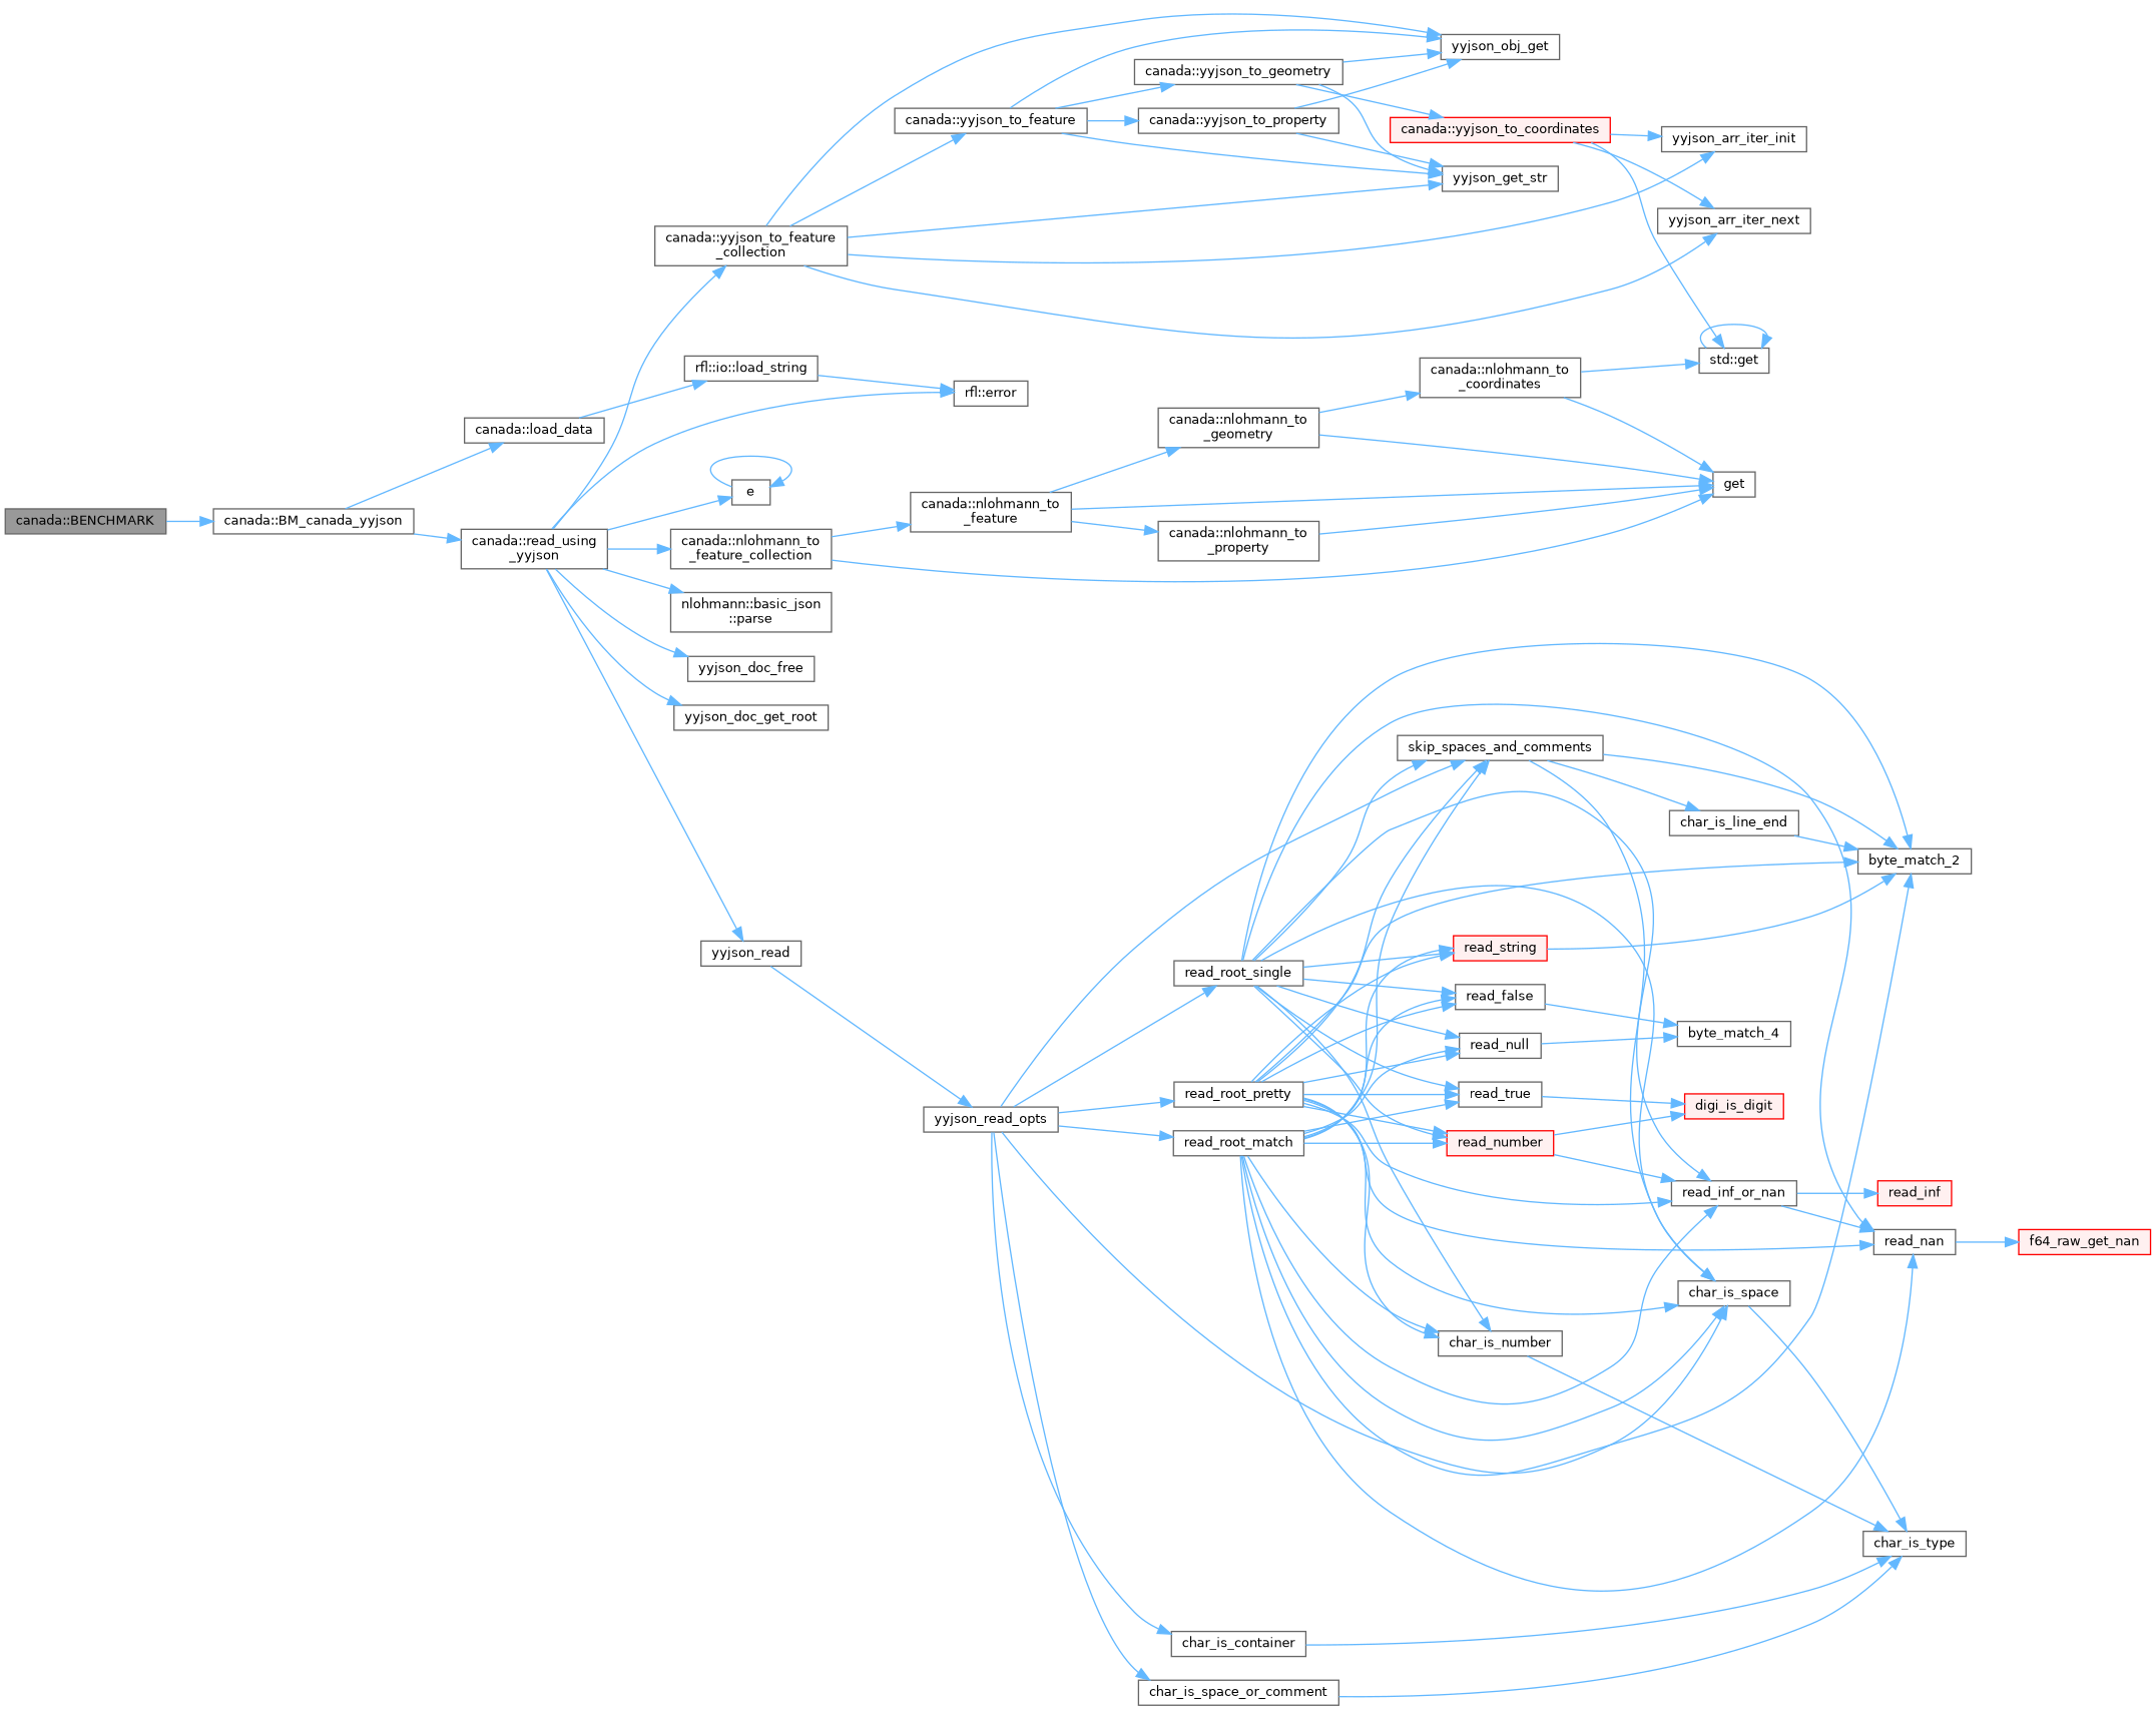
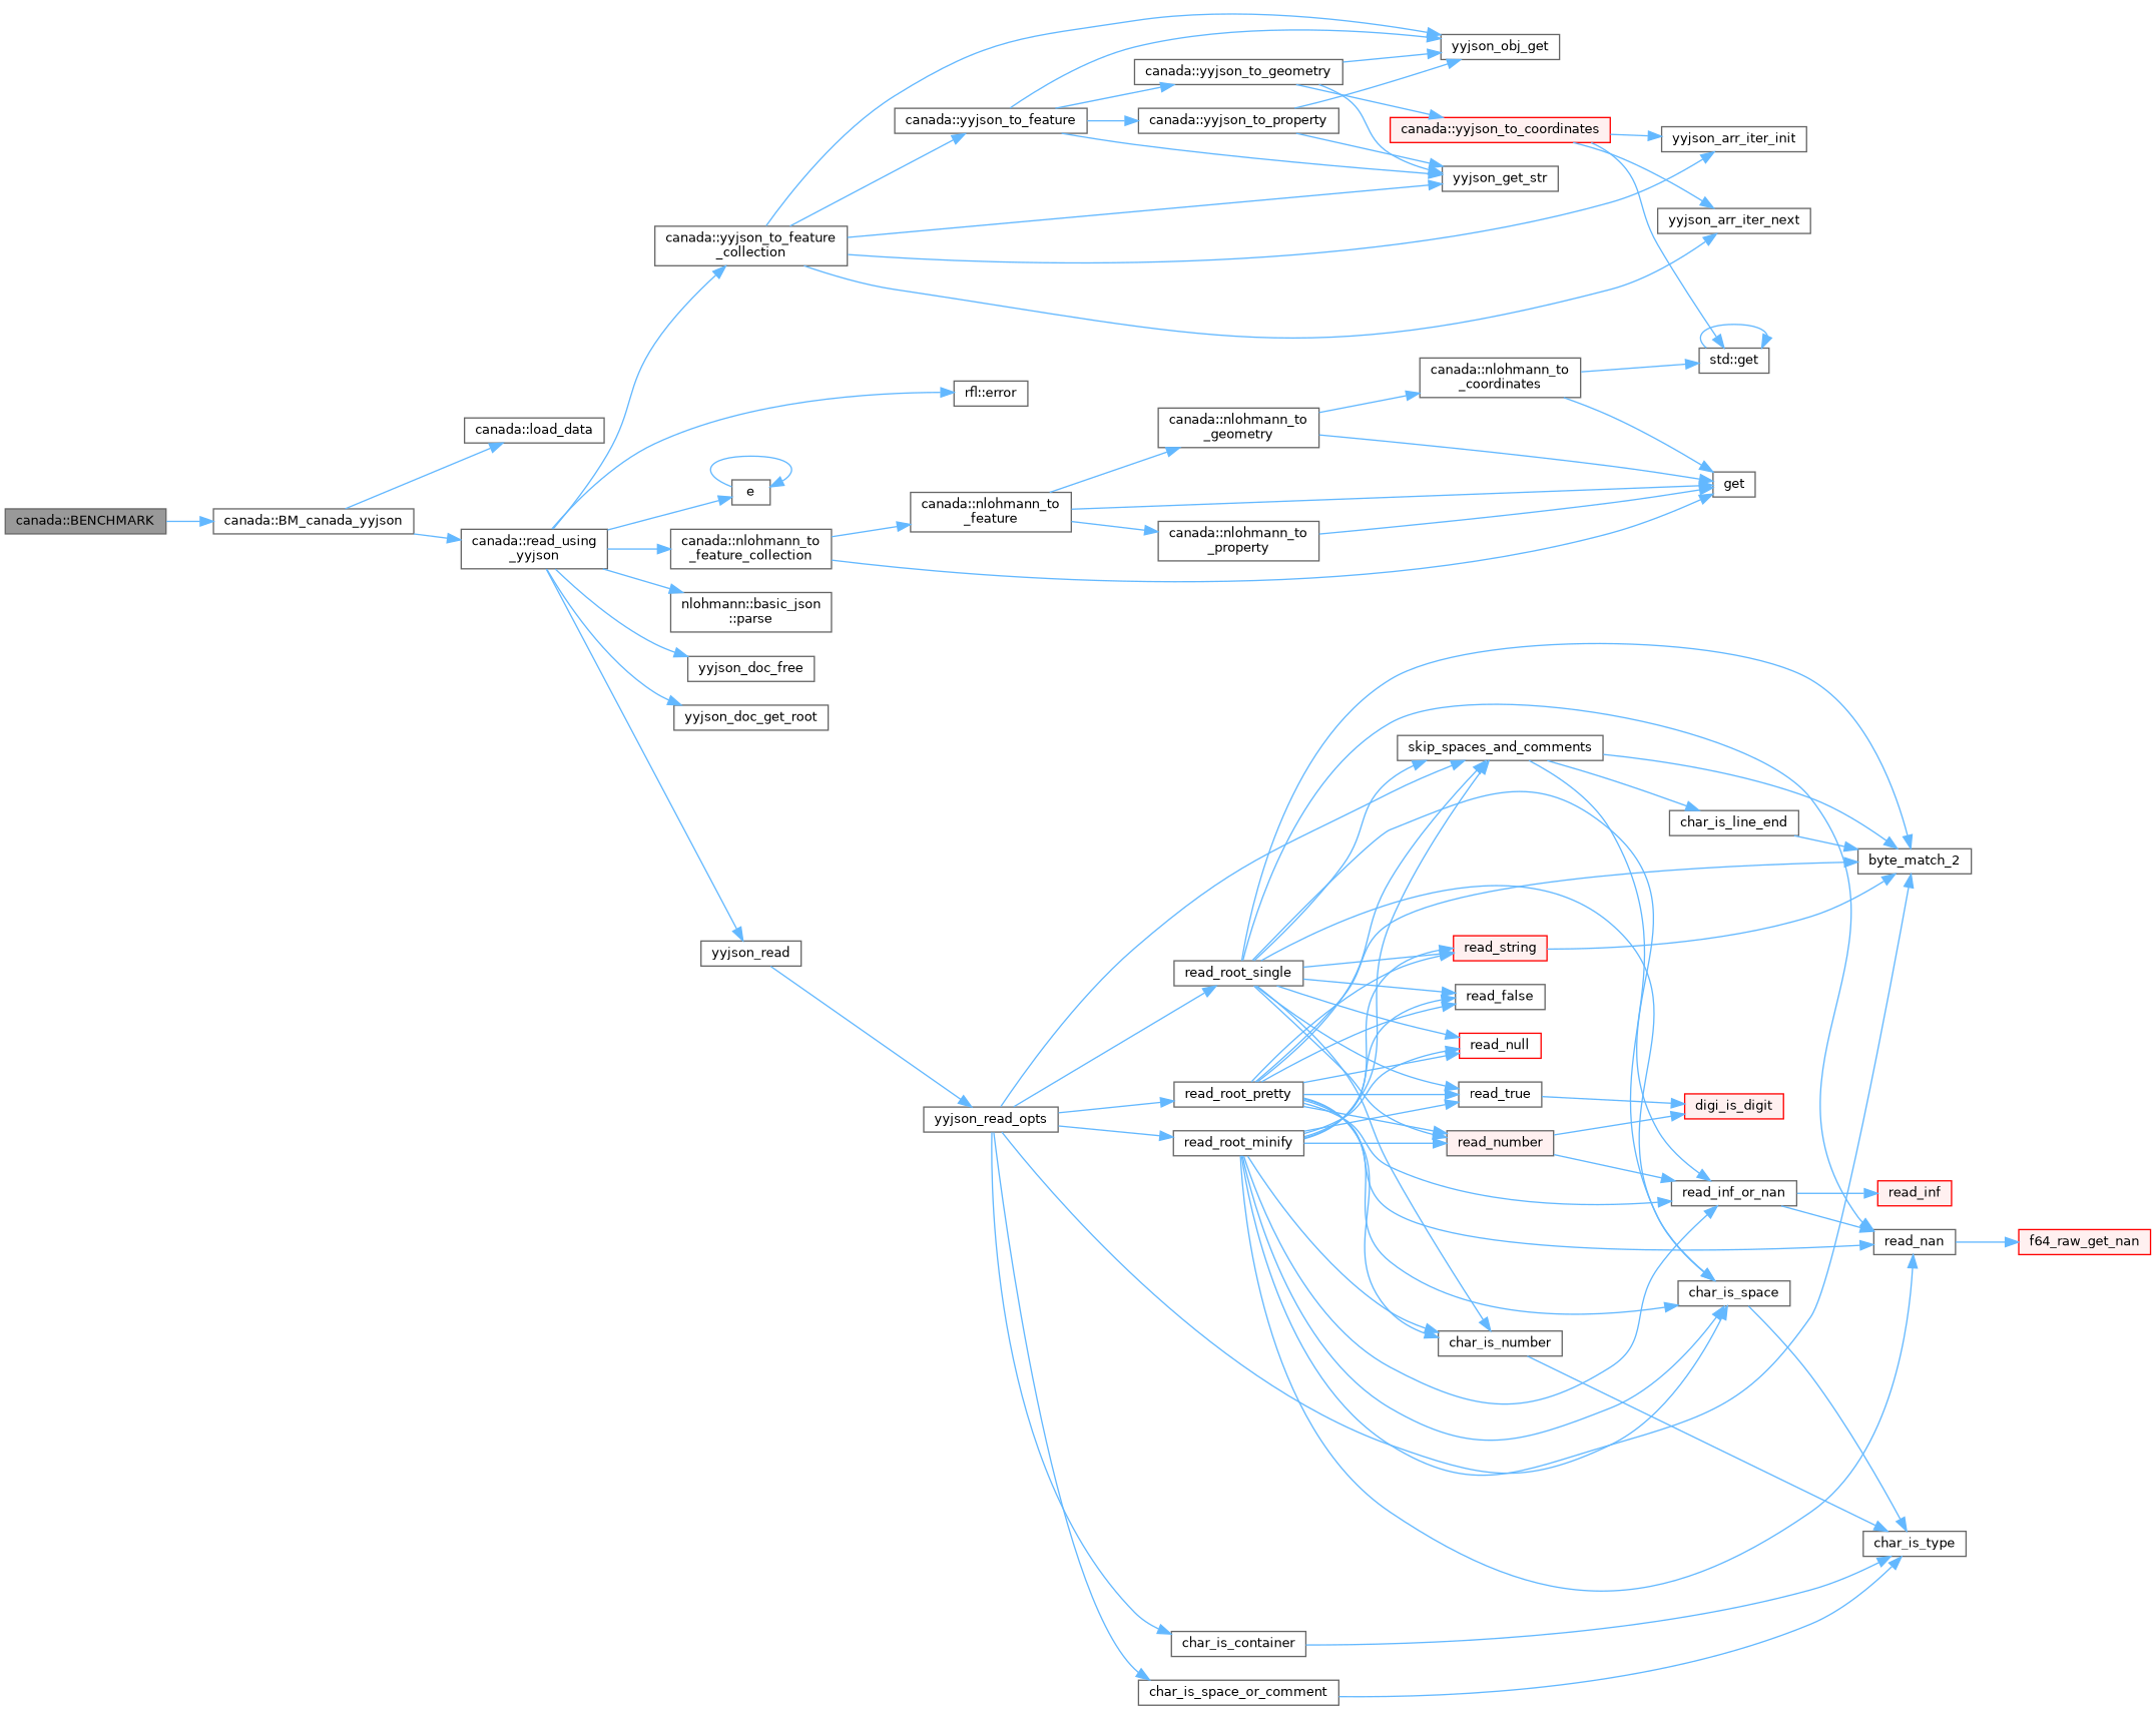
  digraph {
    rankdir=LR
    node [color=grey40 fillcolor=white fontname=Helvetica fontsize=10 shape=box style=filled]
    edge [color=steelblue1 fontname=Helvetica fontsize=10 labelfontname=Helvetica labelfontsize=10 style=solid]
    n1 [color=gray40 fillcolor=grey60 fontcolor=black height=0.2 label="canada::BENCHMARK" width=0.4]
    n2 [height=0.2 label="canada::BM_canada_yyjson" width=0.4]
    n3 [height=0.2 label="canada::load_data" width=0.4]
    n4 [height=0.2 label="canada::read_using\l_yyjson" width=0.4]
-   n5 [height=0.2 label="rfl::io::load_string" width=0.4]
    n6 [height=0.2 label="rfl::error" width=0.4]
    n7 [height=0.2 label=e width=0.4]
    n8 [height=0.2 label="canada::nlohmann_to\l_feature_collection" width=0.4]
    n9 [height=0.2 label="nlohmann::basic_json\l::parse" width=0.4]
    n10 [height=0.2 label=yyjson_doc_free width=0.4]
    n11 [height=0.2 label=yyjson_doc_get_root width=0.4]
    n12 [height=0.2 label=yyjson_read width=0.4]
    n13 [height=0.2 label="canada::yyjson_to_feature\l_collection" width=0.4]
    n14 [height=0.2 label=get width=0.4]
    n15 [height=0.2 label="canada::nlohmann_to\l_feature" width=0.4]
    n16 [height=0.2 label=yyjson_read_opts width=0.4]
    n17 [height=0.2 label=yyjson_arr_iter_init width=0.4]
    n18 [height=0.2 label=yyjson_arr_iter_next width=0.4]
    n19 [height=0.2 label=yyjson_get_str width=0.4]
    n20 [height=0.2 label=yyjson_obj_get width=0.4]
    n21 [height=0.2 label="canada::yyjson_to_feature" width=0.4]
    n22 [height=0.2 label="canada::nlohmann_to\l_geometry" width=0.4]
    n23 [height=0.2 label="canada::nlohmann_to\l_property" width=0.4]
    n24 [height=0.2 label="canada::nlohmann_to\l_coordinates" width=0.4]
    n25 [height=0.2 label="std::get" width=0.4]
    n26 [height=0.2 label=char_is_container width=0.4]
    n27 [height=0.2 label=char_is_space width=0.4]
    n28 [height=0.2 label=char_is_space_or_comment width=0.4]
-   n29 [height=0.2 label=read_root_match width=0.4]
+   n29 [height=0.2 label=read_root_minify width=0.4]
    n30 [height=0.2 label=skip_spaces_and_comments width=0.4]
    n31 [height=0.2 label=read_root_pretty width=0.4]
    n32 [height=0.2 label=read_root_single width=0.4]
    n33 [height=0.2 label=char_is_type width=0.4]
    n34 [height=0.2 label=byte_match_2 width=0.4]
    n35 [height=0.2 label=char_is_number width=0.4]
    n36 [height=0.2 label=read_false width=0.4]
    n37 [height=0.2 label=read_inf_or_nan width=0.4]
    n38 [height=0.2 label=read_nan width=0.4]
-   n39 [height=0.2 label=read_null width=0.4]
-   n40 [color=red fillcolor="#FFF0F0" height=0.2 label=read_number width=0.4]
+   n39 [color=red height=0.2 label=read_null width=0.4]
+   n40 [fillcolor="#FFF0F0" height=0.2 label=read_number width=0.4]
    n41 [color=red fillcolor="#FFF0F0" height=0.2 label=read_string width=0.4]
    n42 [height=0.2 label=read_true width=0.4]
    n43 [height=0.2 label=char_is_line_end width=0.4]
-   n44 [height=0.2 label=byte_match_4 width=0.4]
    n45 [color=red fillcolor="#FFF0F0" height=0.2 label=read_inf width=0.4]
    n46 [color=red fillcolor="#FFF0F0" height=0.2 label=f64_raw_get_nan width=0.4]
    n47 [color=red fillcolor="#FFF0F0" height=0.2 label=digi_is_digit width=0.4]
    n48 [height=0.2 label="canada::yyjson_to_geometry" width=0.4]
    n49 [height=0.2 label="canada::yyjson_to_property" width=0.4]
    n50 [color=red fillcolor="#FFF0F0" height=0.2 label="canada::yyjson_to_coordinates" width=0.4]
    n1 -> n2
    n2 -> n3
    n2 -> n4
-   n3 -> n5
    n4 -> n6
    n4 -> n7
    n4 -> n8
    n4 -> n9
    n4 -> n10
    n4 -> n11
    n4 -> n12
    n4 -> n13
-   n5 -> n6
    n7 -> n7
    n8 -> n14
    n8 -> n15
    n12 -> n16
    n13 -> n17
    n13 -> n18
    n13 -> n19
    n13 -> n20
    n13 -> n21
    n15 -> n14
    n15 -> n22
    n15 -> n23
    n16 -> n26
    n16 -> n27
    n16 -> n28
    n16 -> n29
    n16 -> n30
    n16 -> n31
    n16 -> n32
    n21 -> n19
    n21 -> n20
    n21 -> n48
    n21 -> n49
    n22 -> n14
    n22 -> n24
    n23 -> n14
    n24 -> n14
    n24 -> n25
    n25 -> n25
    n26 -> n33
    n27 -> n33
    n28 -> n33
    n29 -> n27
    n29 -> n30
    n29 -> n34
    n29 -> n35
    n29 -> n36
    n29 -> n37
    n29 -> n38
    n29 -> n39
    n29 -> n40
    n29 -> n41
    n29 -> n42
    n30 -> n27
    n30 -> n34
    n30 -> n43
    n31 -> n27
    n31 -> n30
    n31 -> n34
    n31 -> n35
    n31 -> n36
    n31 -> n37
    n31 -> n38
    n31 -> n39
    n31 -> n40
    n31 -> n41
    n31 -> n42
    n32 -> n27
    n32 -> n30
    n32 -> n34
    n32 -> n35
    n32 -> n36
    n32 -> n37
    n32 -> n38
    n32 -> n39
    n32 -> n40
    n32 -> n41
    n32 -> n42
    n35 -> n33
-   n36 -> n44
    n37 -> n38
    n37 -> n45
    n38 -> n46
-   n39 -> n44
    n40 -> n37
    n40 -> n47
    n41 -> n34
    n42 -> n47
    n43 -> n34
    n48 -> n19
    n48 -> n20
    n48 -> n50
    n49 -> n19
    n49 -> n20
    n50 -> n17
    n50 -> n18
    n50 -> n25
  }
